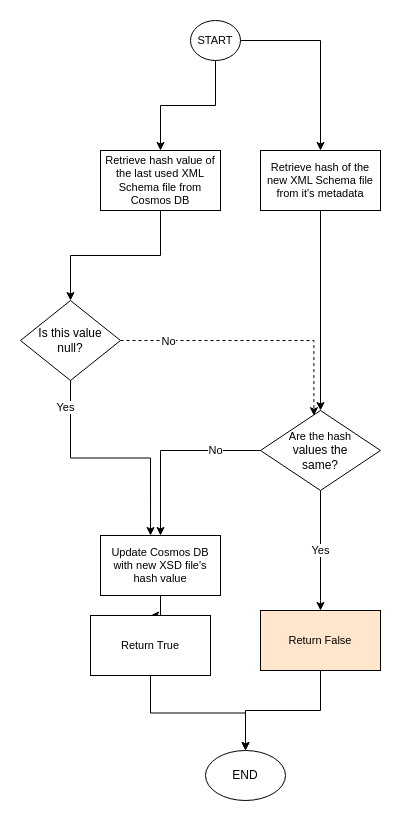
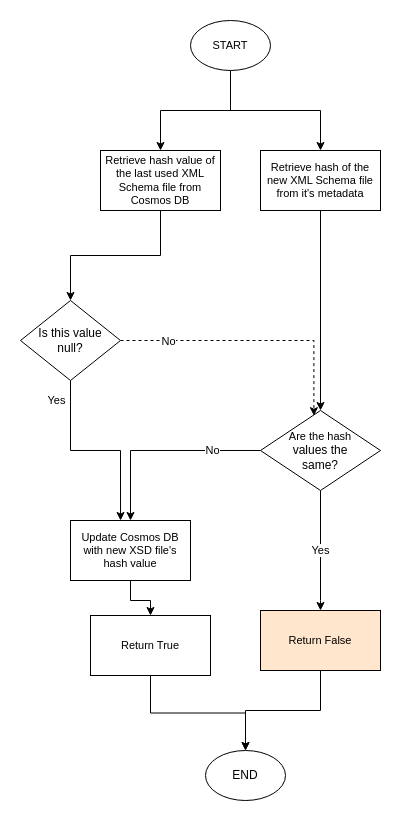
  <mxCell id="0" />
  <mxCell id="1" parent="0" />
  <mxCell id="2" style="edgeStyle=orthogonalEdgeStyle;rounded=0;orthogonalLoop=1;jettySize=auto;html=1;fontSize=11;entryX=0.5;entryY=0;entryDx=0;entryDy=0;" parent="1" source="4" target="14" edge="1"><mxGeometry relative="1" as="geometry" /></mxCell>
  <mxCell id="3" style="edgeStyle=orthogonalEdgeStyle;rounded=0;orthogonalLoop=1;jettySize=auto;html=1;fontSize=11;entryX=0.5;entryY=0;entryDx=0;entryDy=0;" parent="1" source="4" target="18" edge="1"><mxGeometry relative="1" as="geometry"><mxPoint x="330" y="150" as="targetPoint" /></mxGeometry></mxCell>
- <mxCell id="4" value="START" style="ellipse;whiteSpace=wrap;html=1;fontSize=11;" parent="1" vertex="1"><mxGeometry x="190" y="20" width="50" height="40" as="geometry" /></mxCell>
+ <mxCell id="4" value="START" style="ellipse;whiteSpace=wrap;html=1;fontSize=11;" parent="1" vertex="1"><mxGeometry x="190" y="20" width="80" height="50" as="geometry" /></mxCell>
  <mxCell id="5" value="END" style="ellipse;whiteSpace=wrap;html=1;" parent="1" vertex="1"><mxGeometry x="205" y="750" width="80" height="50" as="geometry" /></mxCell>
  <mxCell id="6" style="edgeStyle=orthogonalEdgeStyle;rounded=0;orthogonalLoop=1;jettySize=auto;html=1;exitX=0.5;exitY=1;exitDx=0;exitDy=0;" parent="1" source="17" target="5" edge="1"><mxGeometry relative="1" as="geometry" /></mxCell>
  <mxCell id="7" style="edgeStyle=orthogonalEdgeStyle;rounded=0;orthogonalLoop=1;jettySize=auto;html=1;entryX=0.5;entryY=0;entryDx=0;entryDy=0;" parent="1" source="8" target="17" edge="1"><mxGeometry relative="1" as="geometry" /></mxCell>
- <mxCell id="8" value="Update Cosmos DB with new XSD file's hash value" style="rounded=0;whiteSpace=wrap;html=1;fontSize=11;" parent="1" vertex="1"><mxGeometry x="100" y="535" width="120" height="60" as="geometry" /></mxCell>
+ <mxCell id="8" value="Update Cosmos DB with new XSD file's hash value" style="rounded=0;whiteSpace=wrap;html=1;fontSize=11;" parent="1" vertex="1"><mxGeometry x="70" y="520" width="120" height="60" as="geometry" /></mxCell>
  <mxCell id="9" style="edgeStyle=orthogonalEdgeStyle;rounded=0;orthogonalLoop=1;jettySize=auto;html=1;exitX=0.5;exitY=1;exitDx=0;exitDy=0;entryX=0.5;entryY=0;entryDx=0;entryDy=0;" parent="1" source="10" edge="1" target="5"><mxGeometry relative="1" as="geometry"><mxPoint x="240" y="890" as="targetPoint" /></mxGeometry></mxCell>
  <mxCell id="10" value="Return False" style="rounded=0;whiteSpace=wrap;html=1;fontSize=11;fillColor=#ffe6cc;" parent="1" vertex="1"><mxGeometry x="260" y="610" width="120" height="60" as="geometry" /></mxCell>
  <mxCell id="11" value="No" style="edgeStyle=orthogonalEdgeStyle;rounded=0;orthogonalLoop=1;jettySize=auto;html=1;" parent="1" source="19" target="8" edge="1"><mxGeometry x="-0.517" relative="1" as="geometry"><mxPoint as="offset" /></mxGeometry></mxCell>
  <mxCell id="12" value="Yes" style="edgeStyle=orthogonalEdgeStyle;rounded=0;orthogonalLoop=1;jettySize=auto;html=1;exitX=0.5;exitY=1;exitDx=0;exitDy=0;entryX=0.5;entryY=0;entryDx=0;entryDy=0;" parent="1" source="19" target="10" edge="1"><mxGeometry relative="1" as="geometry"><Array as="points"><mxPoint x="320" y="600" /></Array></mxGeometry></mxCell>
  <mxCell id="13" style="edgeStyle=orthogonalEdgeStyle;rounded=0;orthogonalLoop=1;jettySize=auto;html=1;exitX=0.5;exitY=1;exitDx=0;exitDy=0;entryX=0.5;entryY=0;entryDx=0;entryDy=0;" edge="1" parent="1" source="14" target="23"><mxGeometry relative="1" as="geometry" /></mxCell>
  <mxCell id="14" value="Retrieve hash value of the last used XML Schema file from Cosmos DB" style="rounded=0;whiteSpace=wrap;html=1;fontSize=11;" parent="1" vertex="1"><mxGeometry x="100" y="150" width="120" height="60" as="geometry" /></mxCell>
  <mxCell id="15" style="edgeStyle=orthogonalEdgeStyle;rounded=0;orthogonalLoop=1;jettySize=auto;html=1;entryX=0.445;entryY=0.065;entryDx=0;entryDy=0;exitX=1;exitY=0.5;exitDx=0;exitDy=0;entryPerimeter=0;dashed=1;" parent="1" source="23" target="19" edge="1"><mxGeometry relative="1" as="geometry"><mxPoint x="170" y="330" as="sourcePoint" /></mxGeometry></mxCell>
  <mxCell id="16" value="No" style="edgeLabel;html=1;align=center;verticalAlign=middle;resizable=0;points=[];" vertex="1" connectable="0" parent="15"><mxGeometry x="-0.2" y="4" relative="1" as="geometry"><mxPoint x="-60" y="4" as="offset" /></mxGeometry></mxCell>
  <mxCell id="17" value="Return True" style="rounded=0;whiteSpace=wrap;html=1;fontSize=11;" parent="1" vertex="1"><mxGeometry x="90" y="615" width="120" height="60" as="geometry" /></mxCell>
  <mxCell id="18" value="Retrieve hash of the new XML Schema file from it's metadata" style="rounded=0;whiteSpace=wrap;html=1;fontSize=11;" vertex="1" parent="1"><mxGeometry x="260" y="150" width="120" height="60" as="geometry" /></mxCell>
  <mxCell id="19" value="&lt;span style=&quot;font-size: 11px&quot;&gt;Are the hash&lt;br&gt;&lt;/span&gt;values the&lt;br&gt;same?" style="rhombus;whiteSpace=wrap;html=1;" parent="1" vertex="1"><mxGeometry x="260" y="410" width="120" height="80" as="geometry" /></mxCell>
  <mxCell id="20" style="edgeStyle=orthogonalEdgeStyle;rounded=0;orthogonalLoop=1;jettySize=auto;html=1;exitX=0.5;exitY=1;exitDx=0;exitDy=0;" edge="1" parent="1" source="18"><mxGeometry relative="1" as="geometry"><mxPoint x="320" y="410" as="targetPoint" /><mxPoint x="325" y="210" as="sourcePoint" /><Array as="points"><mxPoint x="320" y="410" /></Array></mxGeometry></mxCell>
  <mxCell id="21" style="edgeStyle=orthogonalEdgeStyle;rounded=0;orthogonalLoop=1;jettySize=auto;html=1;exitX=0.5;exitY=1;exitDx=0;exitDy=0;entryX=0.417;entryY=0;entryDx=0;entryDy=0;entryPerimeter=0;" edge="1" parent="1" source="23" target="8"><mxGeometry relative="1" as="geometry"><mxPoint x="130" y="550" as="targetPoint" /></mxGeometry></mxCell>
  <mxCell id="22" value="Yes" style="edgeLabel;html=1;align=center;verticalAlign=middle;resizable=0;points=[];" vertex="1" connectable="0" parent="21"><mxGeometry x="-0.243" y="17" relative="1" as="geometry"><mxPoint x="-17" y="-34" as="offset" /></mxGeometry></mxCell>
  <mxCell id="23" value="Is this value &lt;br&gt;null?" style="rhombus;whiteSpace=wrap;html=1;" vertex="1" parent="1"><mxGeometry x="20" y="300" width="100" height="80" as="geometry" /></mxCell>
